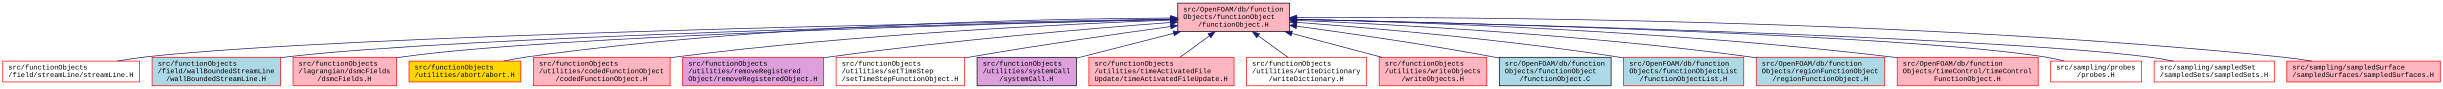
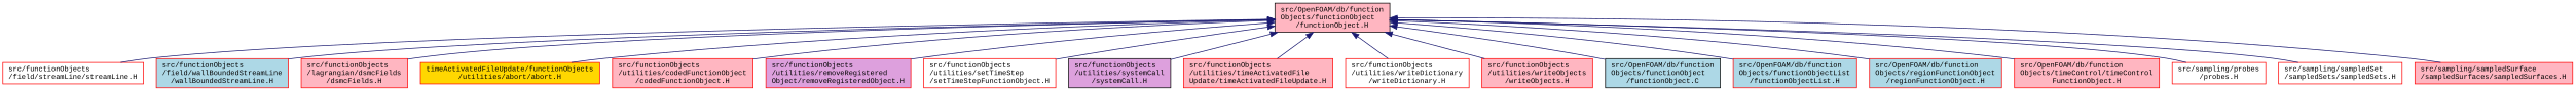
  digraph {
    fontname="Liberation Mono"
    node [color=red fillcolor=lightpink fontname="Liberation Mono" fontsize=10 shape=record style=filled]
    edge [color=midnightblue dir=back fontname="Liberation Mono" fontsize=10 labelfontname=Helvetica labelfontsize=10 style=solid]
    n1 [color=black fontcolor=black height=0.2 label="src/OpenFOAM/db/function\lObjects/functionObject\l/functionObject.H" width=0.4]
    n2 [fillcolor=white height=0.2 label="src/functionObjects\l/field/streamLine/streamLine.H" width=0.4]
    n3 [fillcolor=lightblue height=0.2 label="src/functionObjects\l/field/wallBoundedStreamLine\l/wallBoundedStreamLine.H" width=0.4]
    n4 [height=0.2 label="src/functionObjects\l/lagrangian/dsmcFields\l/dsmcFields.H" width=0.4]
-   n5 [fillcolor=gold height=0.2 label="src/functionObjects\l/utilities/abort/abort.H" width=0.4]
+   n5 [fillcolor=gold height=0.2 label="timeActivatedFileUpdate/functionObjects\l/utilities/abort/abort.H" width=0.4]
    n6 [height=0.2 label="src/functionObjects\l/utilities/codedFunctionObject\l/codedFunctionObject.H" width=0.4]
    n7 [fillcolor=plum height=0.2 label="src/functionObjects\l/utilities/removeRegistered\lObject/removeRegisteredObject.H" width=0.4]
    n8 [fillcolor=white height=0.2 label="src/functionObjects\l/utilities/setTimeStep\l/setTimeStepFunctionObject.H" width=0.4]
    n9 [color=black fillcolor=plum height=0.2 label="src/functionObjects\l/utilities/systemCall\l/systemCall.H" width=0.4]
    n10 [height=0.2 label="src/functionObjects\l/utilities/timeActivatedFile\lUpdate/timeActivatedFileUpdate.H" width=0.4]
    n11 [fillcolor=white height=0.2 label="src/functionObjects\l/utilities/writeDictionary\l/writeDictionary.H" width=0.4]
    n12 [height=0.2 label="src/functionObjects\l/utilities/writeObjects\l/writeObjects.H" width=0.4]
    n13 [color=black fillcolor=lightblue height=0.2 label="src/OpenFOAM/db/function\lObjects/functionObject\l/functionObject.C" width=0.4]
    n14 [fillcolor=lightblue height=0.2 label="src/OpenFOAM/db/function\lObjects/functionObjectList\l/functionObjectList.H" width=0.4]
    n15 [fillcolor=lightblue height=0.2 label="src/OpenFOAM/db/function\lObjects/regionFunctionObject\l/regionFunctionObject.H" width=0.4]
    n16 [height=0.2 label="src/OpenFOAM/db/function\lObjects/timeControl/timeControl\lFunctionObject.H" width=0.4]
    n17 [fillcolor=white height=0.2 label="src/sampling/probes\l/probes.H" width=0.4]
    n18 [fillcolor=white height=0.2 label="src/sampling/sampledSet\l/sampledSets/sampledSets.H" width=0.4]
    n19 [height=0.2 label="src/sampling/sampledSurface\l/sampledSurfaces/sampledSurfaces.H" width=0.4]
    n1 -> n2
    n1 -> n3
    n1 -> n4
    n1 -> n5
    n1 -> n6
    n1 -> n7
    n1 -> n8
    n1 -> n9
    n1 -> n10
    n1 -> n11
    n1 -> n12
    n1 -> n13
    n1 -> n14
    n1 -> n15
    n1 -> n16
    n1 -> n17
    n1 -> n18
    n1 -> n19
  }
